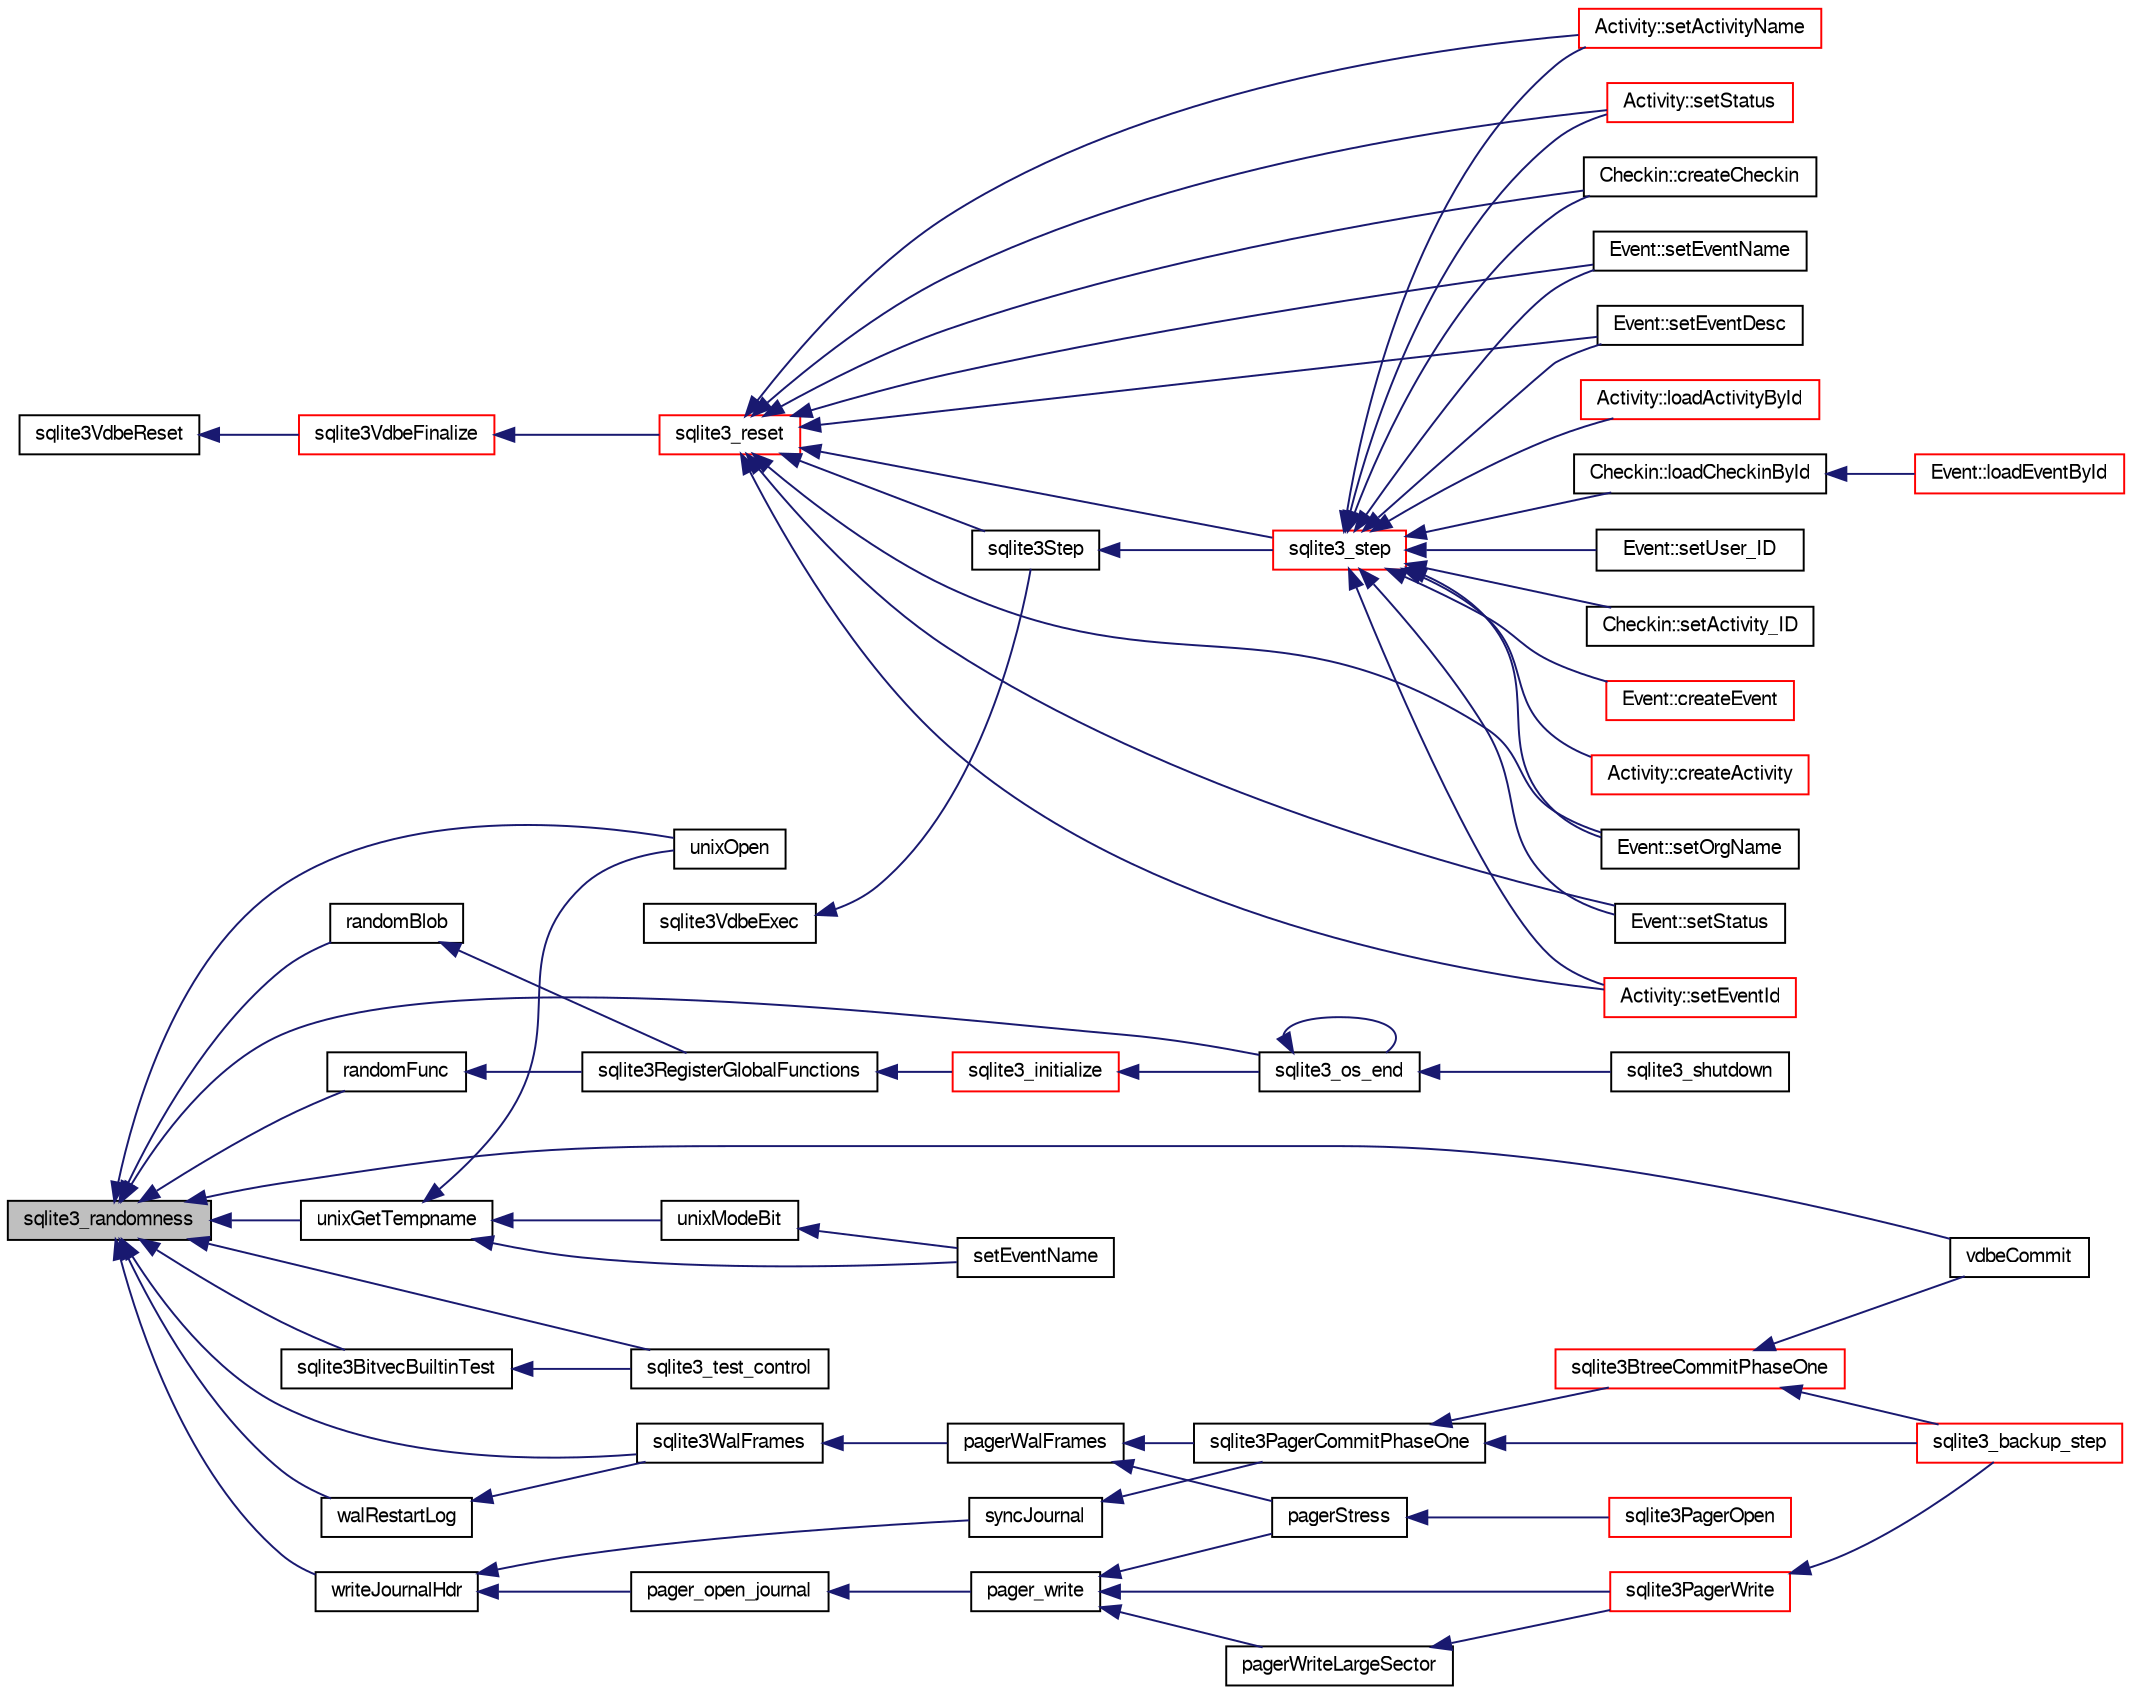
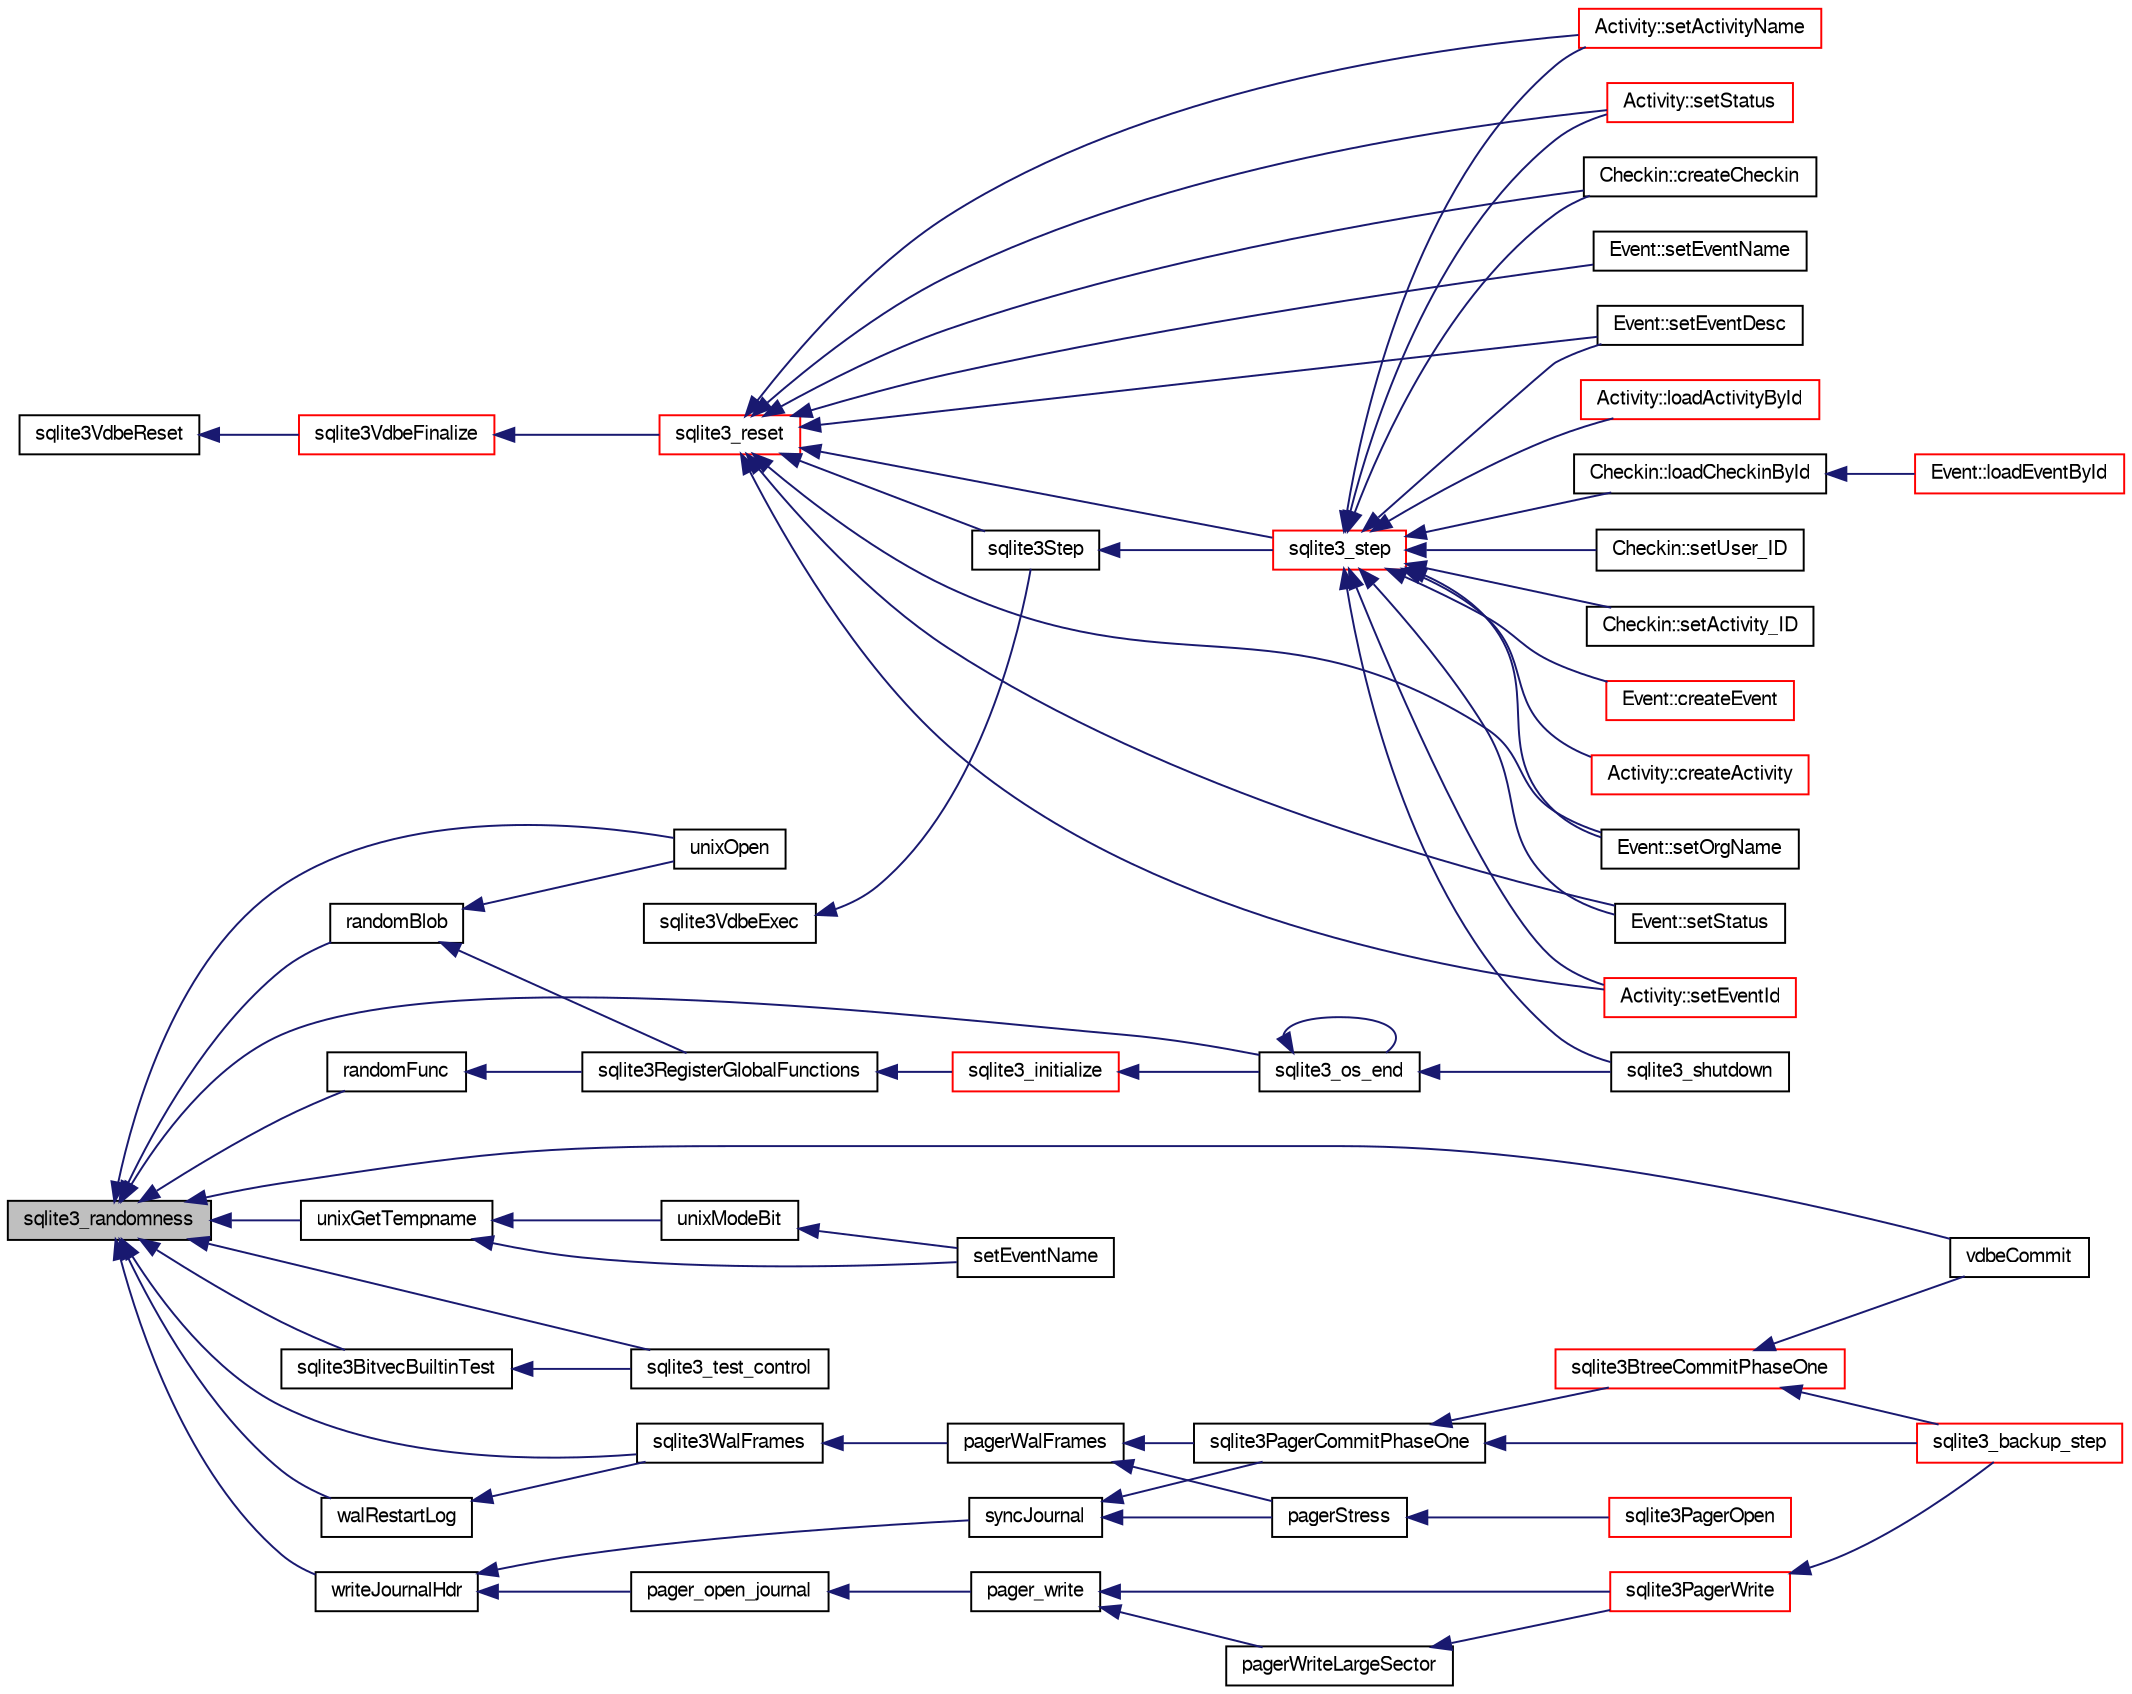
  digraph {
    rankdir=LR
    node [color=black fillcolor=white fontname=FreeSans fontsize=10 shape=record style=filled]
    edge [color=midnightblue dir=back fontname=FreeSans fontsize=10 labelfontname=FreeSans labelfontsize=10 style=solid]
    n1 [fillcolor=grey75 fontcolor=black height=0.2 label=sqlite3_randomness width=0.4]
    n2 [height=0.2 label=unixGetTempname width=0.4]
    n3 [height=0.2 label=unixOpen width=0.4]
    n4 [height=0.2 label=sqlite3_os_end width=0.4]
    n5 [height=0.2 label=sqlite3BitvecBuiltinTest width=0.4]
    n6 [height=0.2 label=sqlite3_test_control width=0.4]
    n7 [height=0.2 label=writeJournalHdr width=0.4]
    n8 [height=0.2 label=vdbeCommit width=0.4]
    n9 [height=0.2 label=walRestartLog width=0.4]
    n10 [height=0.2 label=sqlite3WalFrames width=0.4]
    n11 [height=0.2 label=randomFunc width=0.4]
    n12 [height=0.2 label=randomBlob width=0.4]
    n13 [height=0.2 label=unixModeBit width=0.4]
    n14 [height=0.2 label=setEventName width=0.4]
    n15 [height=0.2 label=sqlite3_shutdown width=0.4]
    n16 [height=0.2 label=syncJournal width=0.4]
    n17 [height=0.2 label=pager_open_journal width=0.4]
    n18 [height=0.2 label=sqlite3VdbeExec width=0.4]
    n19 [height=0.2 label=sqlite3Step width=0.4]
    n20 [height=0.2 label=pagerWalFrames width=0.4]
    n21 [height=0.2 label=sqlite3RegisterGlobalFunctions width=0.4]
    n22 [height=0.2 label=pagerStress width=0.4]
    n23 [height=0.2 label=sqlite3PagerCommitPhaseOne width=0.4]
    n24 [height=0.2 label=pager_write width=0.4]
    n25 [color=red height=0.2 label=sqlite3PagerOpen width=0.4]
    n26 [color=red height=0.2 label=sqlite3BtreeCommitPhaseOne width=0.4]
    n27 [color=red height=0.2 label=sqlite3_backup_step width=0.4]
    n28 [height=0.2 label=sqlite3VdbeReset width=0.4]
    n29 [color=red height=0.2 label=sqlite3VdbeFinalize width=0.4]
    n30 [color=red height=0.2 label=sqlite3_reset width=0.4]
    n31 [color=red height=0.2 label="Activity::setEventId" width=0.4]
    n32 [color=red height=0.2 label="Activity::setActivityName" width=0.4]
    n33 [color=red height=0.2 label="Activity::setStatus" width=0.4]
    n34 [height=0.2 label="Checkin::createCheckin" width=0.4]
    n35 [height=0.2 label="Event::setEventName" width=0.4]
    n36 [height=0.2 label="Event::setEventDesc" width=0.4]
    n37 [height=0.2 label="Event::setOrgName" width=0.4]
    n38 [height=0.2 label="Event::setStatus" width=0.4]
    n39 [color=red height=0.2 label=sqlite3_step width=0.4]
    n40 [color=red height=0.2 label="Activity::createActivity" width=0.4]
    n41 [color=red height=0.2 label="Activity::loadActivityById" width=0.4]
    n42 [height=0.2 label="Checkin::loadCheckinById" width=0.4]
-   n43 [height=0.2 label="Event::setUser_ID" width=0.4]
+   n43 [height=0.2 label="Checkin::setUser_ID" width=0.4]
    n44 [height=0.2 label="Checkin::setActivity_ID" width=0.4]
    n45 [color=red height=0.2 label="Event::createEvent" width=0.4]
    n46 [color=red height=0.2 label="Event::loadEventById" width=0.4]
    n47 [height=0.2 label=pagerWriteLargeSector width=0.4]
    n48 [color=red height=0.2 label=sqlite3PagerWrite width=0.4]
    n49 [color=red height=0.2 label=sqlite3_initialize width=0.4]
    n1 -> n2
    n1 -> n3
    n1 -> n4
    n1 -> n5
    n1 -> n6
    n1 -> n7
    n1 -> n8
    n1 -> n9
    n1 -> n10
    n1 -> n11
    n1 -> n12
-   n2 -> n3
+   n12 -> n3
    n2 -> n13
    n2 -> n14
    n4 -> n4
    n4 -> n15
    n5 -> n6
    n7 -> n16
    n7 -> n17
    n9 -> n10
    n10 -> n20
    n11 -> n21
    n12 -> n21
    n13 -> n14
-   n24 -> n22
+   n16 -> n22
    n16 -> n23
    n17 -> n24
    n18 -> n19
    n19 -> n39
    n20 -> n22
    n20 -> n23
    n21 -> n49
    n22 -> n25
    n23 -> n26
    n23 -> n27
    n24 -> n47
    n24 -> n48
    n26 -> n8
    n26 -> n27
    n28 -> n29
    n29 -> n30
    n30 -> n19
    n30 -> n31
    n30 -> n32
    n30 -> n33
    n30 -> n34
    n30 -> n35
    n30 -> n36
    n30 -> n37
    n30 -> n38
    n30 -> n39
    n39 -> n31
    n39 -> n32
    n39 -> n33
    n39 -> n34
-   n39 -> n35
+   n39 -> n15
    n39 -> n36
    n39 -> n37
    n39 -> n38
    n39 -> n40
    n39 -> n41
    n39 -> n42
    n39 -> n43
    n39 -> n44
    n39 -> n45
    n42 -> n46
    n47 -> n48
    n48 -> n27
    n49 -> n4
  }
